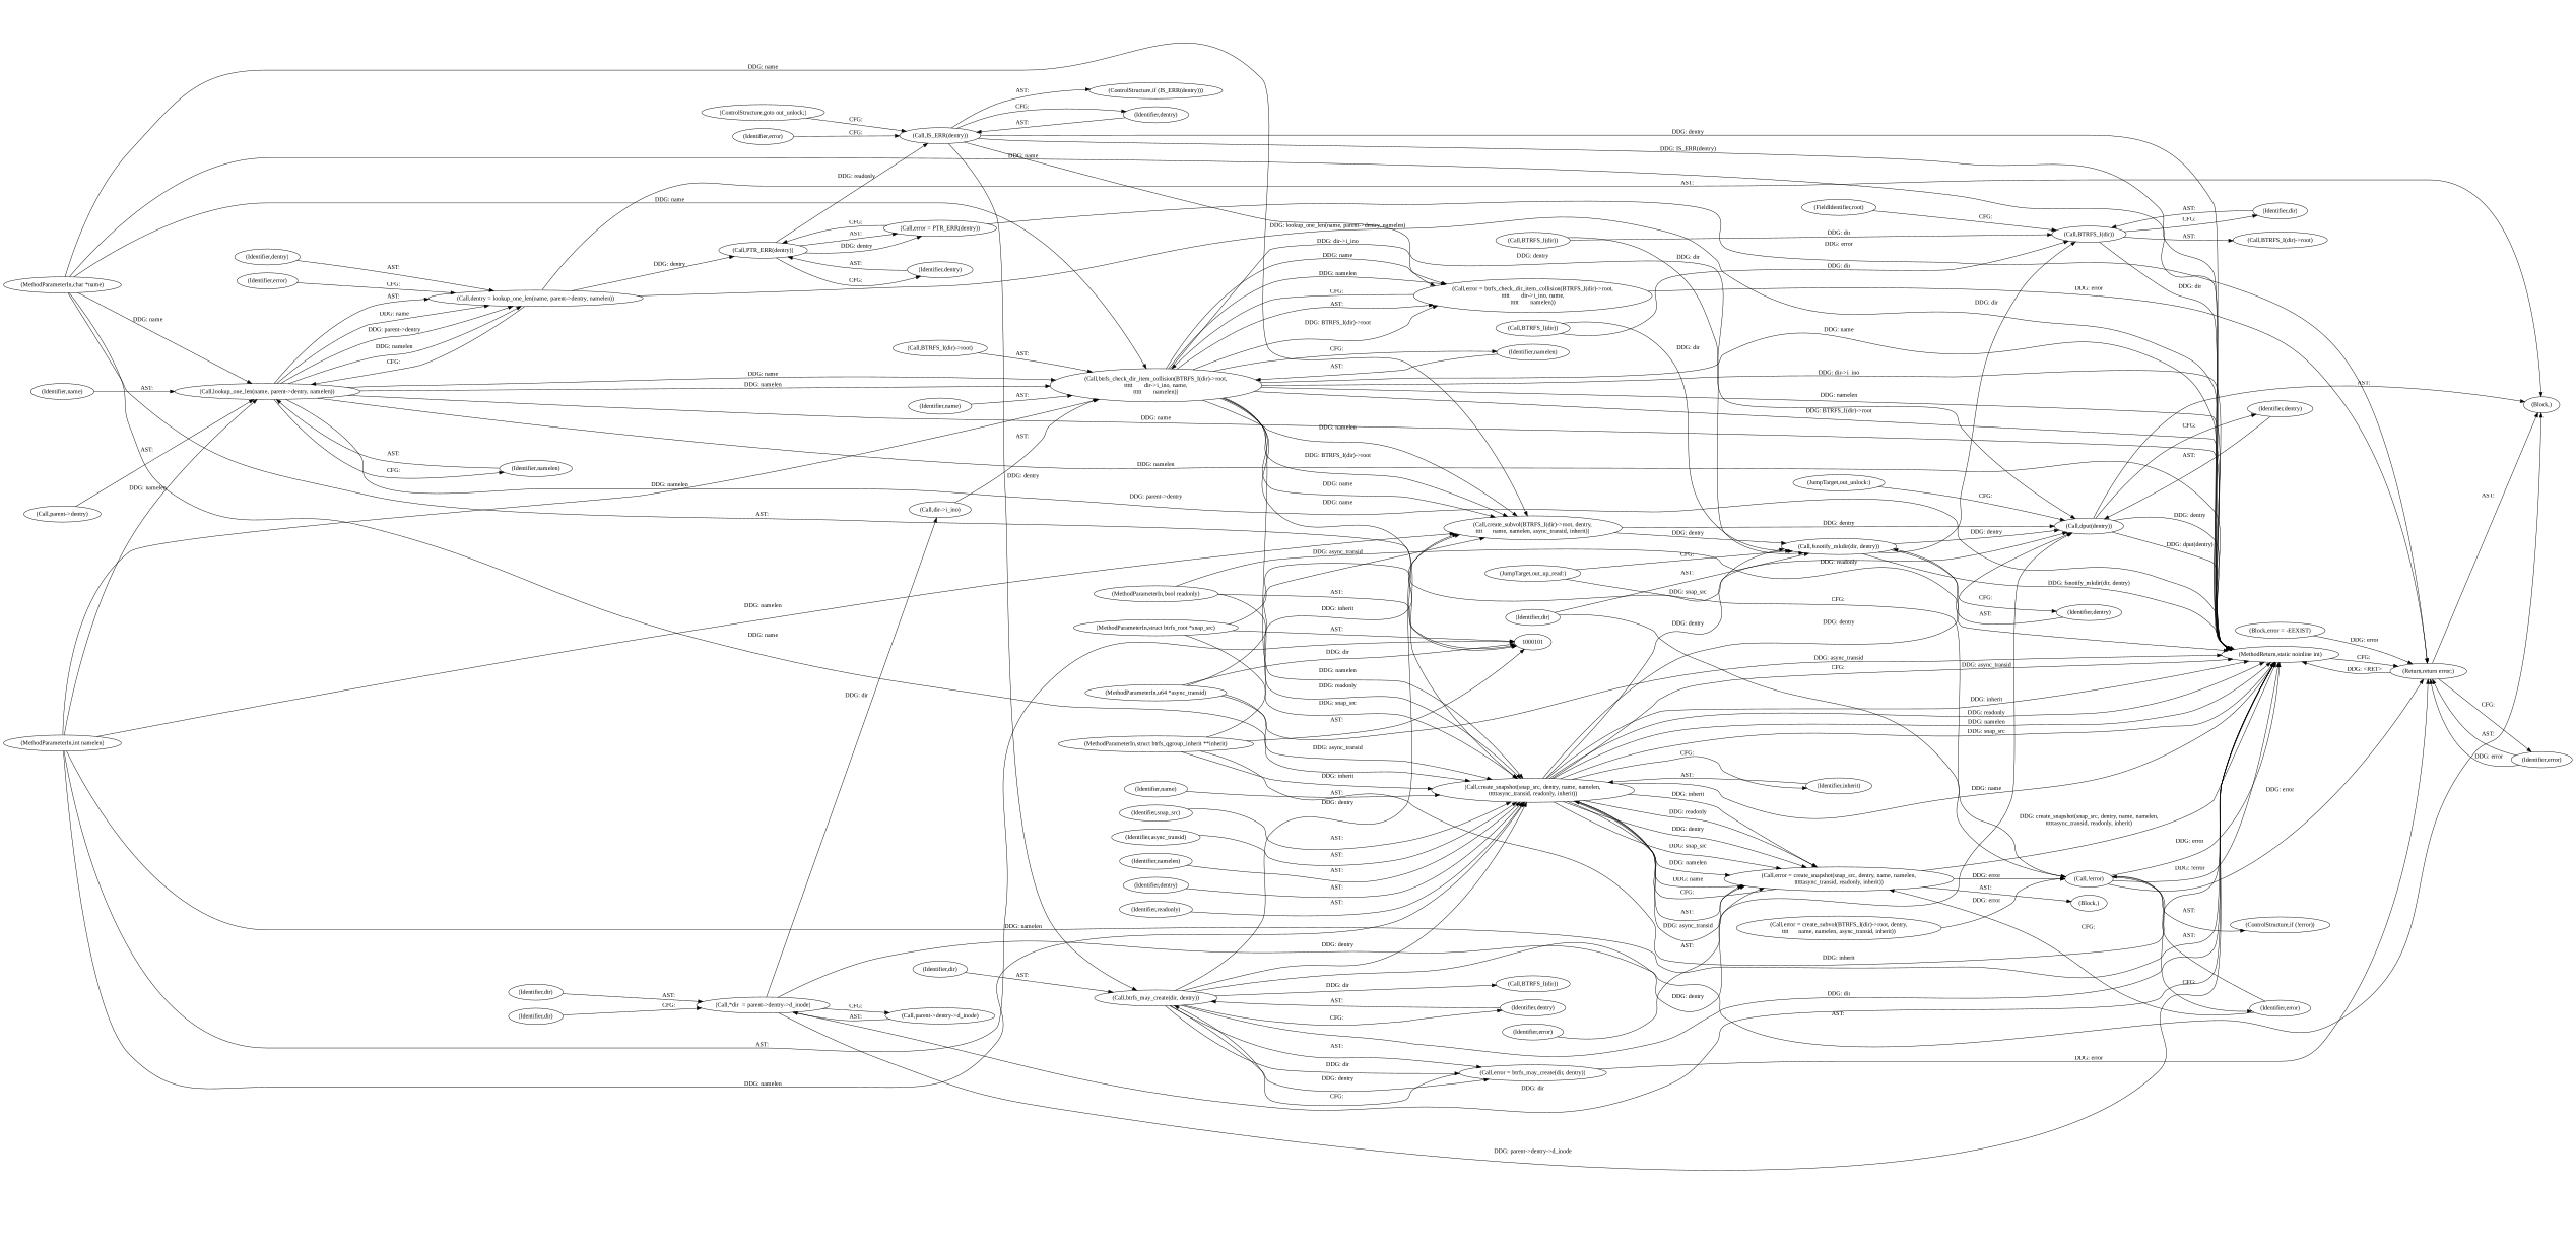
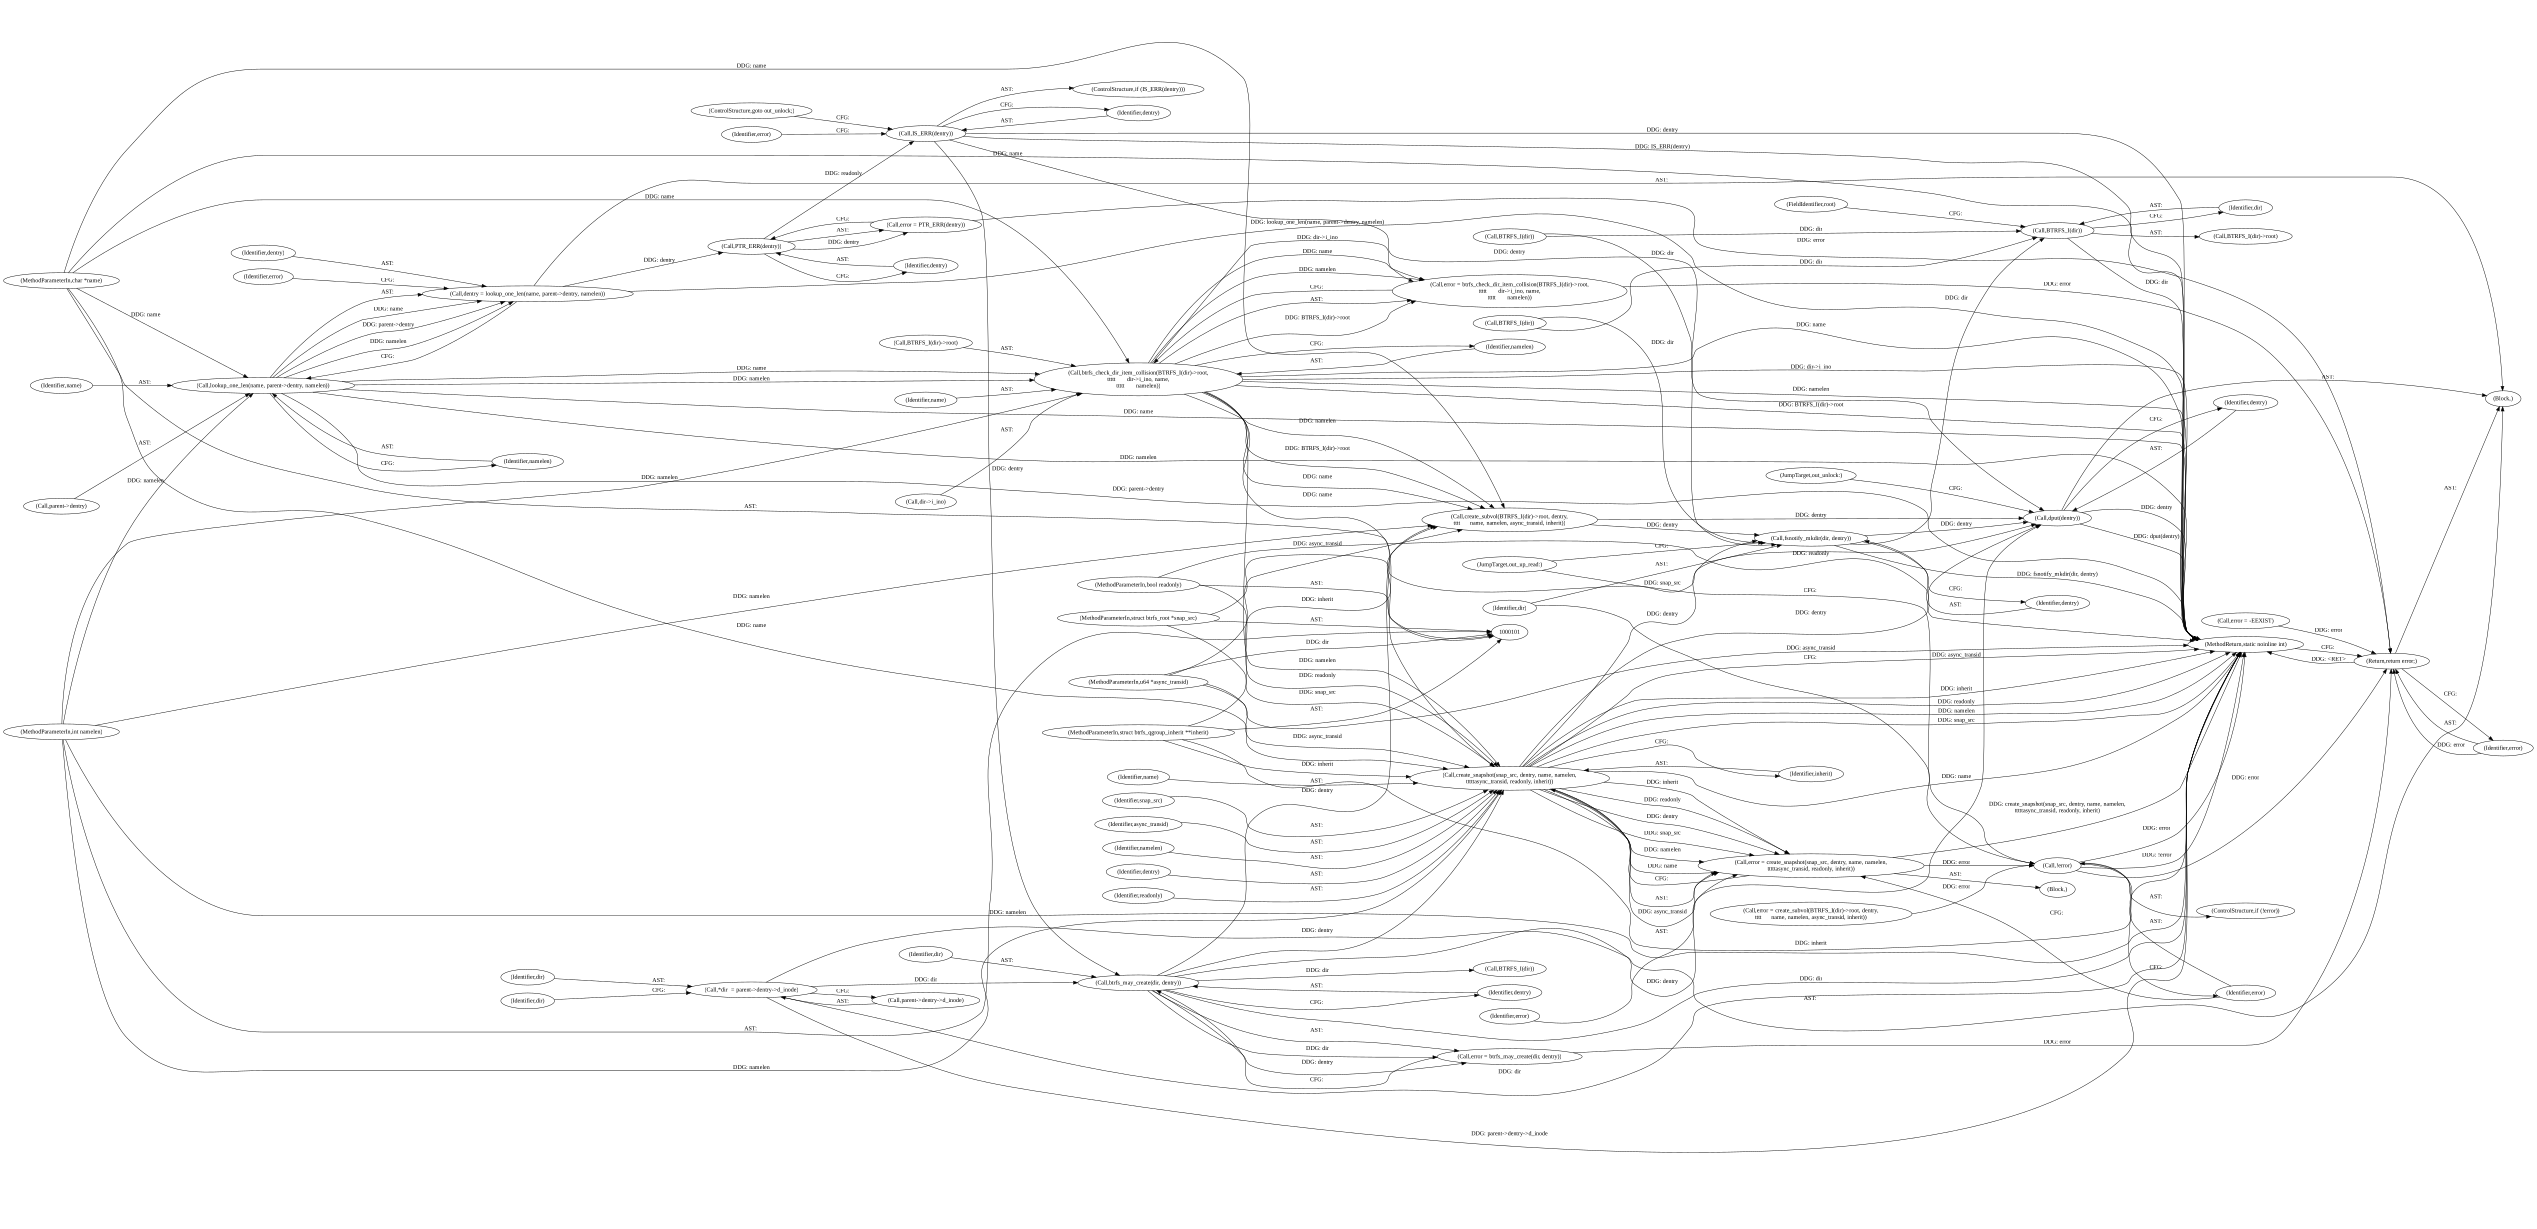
  digraph {
    fontname="Liberation Serif"
    rankdir=LR
    node [fontname="Liberation Serif"]
    edge [fontname="Liberation Serif"]
    n1 [label="(Call,create_snapshot(snap_src, dentry, name, namelen,\n\t\t\t\t\tasync_transid, readonly, inherit))"]
    n2 [label="(Call,error = create_snapshot(snap_src, dentry, name, namelen,\n\t\t\t\t\tasync_transid, readonly, inherit))"]
    n3 [label="(Call,fsnotify_mkdir(dir, dentry))"]
    n4 [label="(Call,dput(dentry))"]
    n5 [label="(Identifier,inherit)"]
    n6 [label="(MethodReturn,static noinline int)"]
    n7 [label="(Call,!error)"]
    n8 [label="(Block,)"]
    n9 [label="(Call,BTRFS_I(dir))"]
    n10 [label="(Identifier,dentry)"]
    n11 [label="(Block,)"]
    n12 [label="(Identifier,dentry)"]
    n13 [label="(Return,return error;)"]
    n14 [label="(MethodParameterIn,struct btrfs_root *snap_src)"]
    1000101
    n16 [label="(Call,btrfs_may_create(dir, dentry))"]
    n17 [label="(Call,error = btrfs_may_create(dir, dentry))"]
    n18 [label="(Call,create_subvol(BTRFS_I(dir)->root, dentry,\n\t\t\t\t      name, namelen, async_transid, inherit))"]
    n19 [label="(Call,BTRFS_I(dir))"]
    n20 [label="(Identifier,dentry)"]
    n21 [label="(Call,*dir  = parent->dentry->d_inode)"]
    n22 [label="(Call,parent->dentry->d_inode)"]
    n23 [label="(Call,IS_ERR(dentry))"]
    n24 [label="(ControlStructure,if (IS_ERR(dentry)))"]
    n25 [label="(Identifier,dentry)"]
    n26 [label="(Call,PTR_ERR(dentry))"]
    n27 [label="(Identifier,dentry)"]
    n28 [label="(Call,error = PTR_ERR(dentry))"]
    n29 [label="(Call,dentry = lookup_one_len(name, parent->dentry, namelen))"]
    n30 [label="(Call,lookup_one_len(name, parent->dentry, namelen))"]
    n31 [label="(Call,btrfs_check_dir_item_collision(BTRFS_I(dir)->root,\n\t\t\t\t\t       dir->i_ino, name,\n\t\t\t\t\t       namelen))"]
    n32 [label="(Identifier,namelen)"]
    n33 [label="(Call,error = btrfs_check_dir_item_collision(BTRFS_I(dir)->root,\n\t\t\t\t\t       dir->i_ino, name,\n\t\t\t\t\t       namelen))"]
    n34 [label="(Identifier,namelen)"]
    n35 [label="(MethodParameterIn,char *name)"]
    n36 [label="(MethodParameterIn,int namelen)"]
    n37 [label="(MethodParameterIn,u64 *async_transid)"]
    n38 [label="(MethodParameterIn,bool readonly)"]
    n39 [label="(MethodParameterIn,struct btrfs_qgroup_inherit **inherit)"]
    n40 [label="(ControlStructure,if (!error))"]
    n41 [label="(Identifier,error)"]
    n42 [label="(Identifier,error)"]
    n43 [label="(Call,BTRFS_I(dir)->root)"]
    n44 [label="(Identifier,dir)"]
    n45 [label="(Identifier,name)"]
    n46 [label="(Identifier,dir)"]
    n47 [label="(ControlStructure,goto out_unlock;)"]
    n48 [label="(Call,BTRFS_I(dir)->root)"]
    n49 [label="(Identifier,snap_src)"]
    n50 [label="(Call,error = create_subvol(BTRFS_I(dir)->root, dentry,\n\t\t\t\t      name, namelen, async_transid, inherit))"]
    n51 [label="(Identifier,name)"]
    n52 [label="(Identifier,dentry)"]
    n53 [label="(JumpTarget,out_up_read:)"]
    n54 [label="(JumpTarget,out_unlock:)"]
    n55 [label="(Identifier,dir)"]
    n56 [label="(Call,BTRFS_I(dir))"]
    n57 [label="(Identifier,error)"]
    n58 [label="(Call,dir->i_ino)"]
    n59 [label="(Identifier,error)"]
    n60 [label="(Identifier,dir)"]
    n61 [label="(FieldIdentifier,root)"]
    n62 [label="(Identifier,async_transid)"]
    n63 [label="(Identifier,dir)"]
    n64 [label="(Identifier,name)"]
-   n65 [label="(Block,error = -EEXIST)"]
+   n65 [label="(Call,error = -EEXIST)"]
    n66 [label="(Call,BTRFS_I(dir))"]
    n67 [label="(Identifier,namelen)"]
    n68 [label="(Identifier,dentry)"]
    n69 [label="(Identifier,error)"]
    n70 [label="(Identifier,readonly)"]
    n71 [label="(Call,parent->dentry)"]
    n1 -> n2 [label="AST: "]
    n1 -> n2 [label="DDG: async_transid"]
    n1 -> n2 [label="DDG: inherit"]
    n1 -> n2 [label="DDG: readonly"]
    n1 -> n2 [label="DDG: dentry"]
    n1 -> n2 [label="DDG: snap_src"]
    n1 -> n2 [label="DDG: namelen"]
    n1 -> n2 [label="DDG: name"]
    n1 -> n3 [label="DDG: dentry"]
    n1 -> n4 [label="DDG: dentry"]
    n1 -> n5 [label="CFG: "]
    n1 -> n6 [label="DDG: async_transid"]
    n1 -> n6 [label="DDG: inherit"]
    n1 -> n6 [label="DDG: readonly"]
    n1 -> n6 [label="DDG: namelen"]
    n1 -> n6 [label="DDG: snap_src"]
    n1 -> n6 [label="DDG: name"]
    n2 -> n1 [label="CFG: "]
    n2 -> n6 [label="DDG: create_snapshot(snap_src, dentry, name, namelen,\n\t\t\t\t\tasync_transid, readonly, inherit)"]
    n2 -> n7 [label="DDG: error"]
    n2 -> n8 [label="AST: "]
    n3 -> n4 [label="DDG: dentry"]
    n3 -> n6 [label="DDG: fsnotify_mkdir(dir, dentry)"]
    n3 -> n9 [label="DDG: dir"]
    n3 -> n10 [label="CFG: "]
    n4 -> n6 [label="DDG: dentry"]
    n4 -> n6 [label="DDG: dput(dentry)"]
    n4 -> n11 [label="AST: "]
    n4 -> n12 [label="CFG: "]
    n5 -> n1 [label="AST: "]
    n6 -> n13 [label="CFG: "]
    n7 -> n6 [label="DDG: error"]
    n7 -> n6 [label="DDG: !error"]
    n7 -> n13 [label="DDG: error"]
    n7 -> n40 [label="AST: "]
    n7 -> n41 [label="CFG: "]
    n9 -> n6 [label="DDG: dir"]
    n9 -> n43 [label="AST: "]
    n9 -> n44 [label="CFG: "]
    n10 -> n3 [label="AST: "]
    n12 -> n4 [label="AST: "]
    n13 -> n6 [label="DDG: <RET>"]
    n13 -> n11 [label="AST: "]
    n13 -> n42 [label="CFG: "]
    n14 -> n1 [label="DDG: snap_src"]
    n14 -> n4 [label="DDG: snap_src"]
    n14 -> 1000101 [label="AST: "]
    n16 -> n1 [label="DDG: dentry"]
    n16 -> n4 [label="DDG: dentry"]
    n16 -> n6 [label="DDG: dir"]
    n16 -> n17 [label="AST: "]
    n16 -> n17 [label="DDG: dir"]
    n16 -> n17 [label="DDG: dentry"]
    n16 -> n18 [label="DDG: dentry"]
    n16 -> n19 [label="DDG: dir"]
    n16 -> n20 [label="CFG: "]
    n17 -> n13 [label="DDG: error"]
    n17 -> n16 [label="CFG: "]
    n18 -> n3 [label="DDG: dentry"]
    n18 -> n4 [label="DDG: dentry"]
    n20 -> n16 [label="AST: "]
    n21 -> n6 [label="DDG: dir"]
    n21 -> n6 [label="DDG: parent->dentry->d_inode"]
    n21 -> n11 [label="AST: "]
-   n21 -> n58 [label="DDG: dir"]
+   n21 -> n16 [label="DDG: dir"]
    n21 -> n22 [label="CFG: "]
    n22 -> n21 [label="AST: "]
    n23 -> n4 [label="DDG: dentry"]
    n23 -> n6 [label="DDG: IS_ERR(dentry)"]
    n23 -> n6 [label="DDG: dentry"]
    n23 -> n16 [label="DDG: dentry"]
    n23 -> n24 [label="AST: "]
    n23 -> n25 [label="CFG: "]
    n25 -> n23 [label="AST: "]
    n26 -> n23 [label="DDG: readonly"]
    n26 -> n27 [label="CFG: "]
    n26 -> n28 [label="AST: "]
    n26 -> n28 [label="DDG: dentry"]
    n27 -> n26 [label="AST: "]
    n28 -> n13 [label="DDG: error"]
    n28 -> n26 [label="CFG: "]
    n29 -> n6 [label="DDG: lookup_one_len(name, parent->dentry, namelen)"]
    n29 -> n11 [label="AST: "]
    n29 -> n26 [label="DDG: dentry"]
    n29 -> n30 [label="CFG: "]
    n30 -> n6 [label="DDG: parent->dentry"]
    n30 -> n6 [label="DDG: name"]
    n30 -> n6 [label="DDG: namelen"]
    n30 -> n29 [label="AST: "]
    n30 -> n29 [label="DDG: name"]
    n30 -> n29 [label="DDG: parent->dentry"]
    n30 -> n29 [label="DDG: namelen"]
    n30 -> n31 [label="DDG: name"]
    n30 -> n31 [label="DDG: namelen"]
    n30 -> n32 [label="CFG: "]
    n31 -> n1 [label="DDG: name"]
    n31 -> n1 [label="DDG: namelen"]
    n31 -> n6 [label="DDG: name"]
    n31 -> n6 [label="DDG: dir->i_ino"]
    n31 -> n6 [label="DDG: namelen"]
    n31 -> n6 [label="DDG: BTRFS_I(dir)->root"]
    n31 -> n18 [label="DDG: BTRFS_I(dir)->root"]
    n31 -> n18 [label="DDG: name"]
    n31 -> n18 [label="DDG: namelen"]
    n31 -> n33 [label="AST: "]
    n31 -> n33 [label="DDG: BTRFS_I(dir)->root"]
    n31 -> n33 [label="DDG: dir->i_ino"]
    n31 -> n33 [label="DDG: name"]
    n31 -> n33 [label="DDG: namelen"]
    n31 -> n34 [label="CFG: "]
    n32 -> n30 [label="AST: "]
    n33 -> n13 [label="DDG: error"]
    n33 -> n31 [label="CFG: "]
    n34 -> n31 [label="AST: "]
    n35 -> n1 [label="DDG: name"]
    n35 -> n6 [label="DDG: name"]
    n35 -> 1000101 [label="AST: "]
    n35 -> n18 [label="DDG: name"]
    n35 -> n30 [label="DDG: name"]
    n35 -> n31 [label="DDG: name"]
    n36 -> n1 [label="DDG: namelen"]
    n36 -> n6 [label="DDG: namelen"]
    n36 -> 1000101 [label="AST: "]
    n36 -> n18 [label="DDG: namelen"]
    n36 -> n30 [label="DDG: namelen"]
    n36 -> n31 [label="DDG: namelen"]
    n37 -> n1 [label="DDG: async_transid"]
    n37 -> n6 [label="DDG: async_transid"]
    n37 -> 1000101 [label="DDG: dir"]
    n37 -> n18 [label="DDG: async_transid"]
    n38 -> n1 [label="DDG: readonly"]
    n38 -> n6 [label="DDG: readonly"]
    n38 -> 1000101 [label="AST: "]
    n39 -> n1 [label="DDG: inherit"]
    n39 -> n6 [label="DDG: inherit"]
    n39 -> 1000101 [label="AST: "]
    n39 -> n18 [label="DDG: inherit"]
    n41 -> n2 [label="CFG: "]
    n41 -> n7 [label="AST: "]
    n42 -> n13 [label="AST: "]
    n42 -> n13 [label="DDG: error"]
    n44 -> n9 [label="AST: "]
    n45 -> n1 [label="AST: "]
    n46 -> n3 [label="AST: "]
    n46 -> n7 [label="CFG: "]
    n47 -> n23 [label="CFG: "]
    n48 -> n31 [label="AST: "]
    n49 -> n1 [label="AST: "]
    n50 -> n7 [label="DDG: error"]
    n51 -> n30 [label="AST: "]
    n52 -> n29 [label="AST: "]
    n53 -> n3 [label="CFG: "]
    n53 -> n7 [label="CFG: "]
    n54 -> n4 [label="CFG: "]
    n55 -> n21 [label="AST: "]
    n56 -> n3 [label="DDG: dir"]
    n56 -> n9 [label="DDG: dir"]
    n57 -> n23 [label="CFG: "]
    n58 -> n31 [label="AST: "]
    n59 -> n2 [label="AST: "]
    n60 -> n21 [label="CFG: "]
    n61 -> n9 [label="CFG: "]
    n62 -> n1 [label="AST: "]
    n63 -> n16 [label="AST: "]
    n64 -> n31 [label="AST: "]
    n65 -> n13 [label="DDG: error"]
    n66 -> n3 [label="DDG: dir"]
    n66 -> n9 [label="DDG: dir"]
    n67 -> n1 [label="AST: "]
    n68 -> n1 [label="AST: "]
    n69 -> n29 [label="CFG: "]
    n70 -> n1 [label="AST: "]
    n71 -> n30 [label="AST: "]
  }
